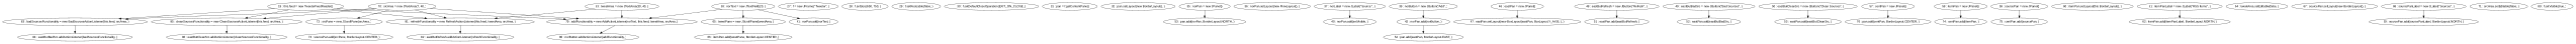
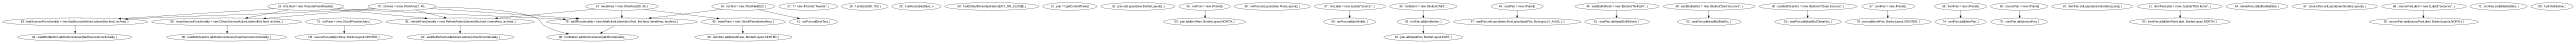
  digraph {
    fontname="Liberation Sans"
    node [fontname="Liberation Sans"]
    edge [fontname="Liberation Sans"]
    "19 : this.feed = new TweeterFeedReader()"
    "83 : badSourcesFunctionality = new BadSourcesActionListener(this.feed, srcArea, )"
    "85 : cleanSourcesFunctionality = new CleanSourcesActionListener(this.feed, srcArea, )"
    "81 : refreshFunctionality = new RefreshActionListener(this.feed, tweetArea, srcArea, )"
    "79 : addFunctionality = new AddActionListener(norText, this.feed, tweetArea, srcArea, )"
    "84 : eastButBadSrc.addActionListener(badSourcesFunctionality, )"
    "86 : eastButCleanSrc.addActionListener(cleanSourcesFunctionality, )"
    "82 : eastButRefresh.addActionListener(refreshFunctionality, )"
    "80 : norButton.addActionListener(addFunctionality, )"
    "27 : f = new JFrame(\"Tweeter\", )"
    "28 : f.setSize(650, 750, )"
    "29 : f.setResizable(false, )"
    "30 : f.setDefaultCloseOperation(EXIT_ON_CLOSE, )"
    "31 : pan = f.getContentPane()"
    "32 : pan.setLayout(new BorderLayout(), )"
    n16 [label="53 : pan.add(norPan, BorderLayout.NORTH, )"]
    "35 : norPan = new JPanel()"
    "36 : norPan.setLayout(new FlowLayout(), )"
    n19 [label="40 : norPan.add(setVisible, )"]
    "37 : norLabel = new JLabel(\"Source:\", )"
    "38 : norText = new JTextField(20, )"
    "41 : norPan.add(norText, )"
    "39 : norButton = new JButton(\"Add\", )"
    "42 : norPan.add(norButton, )"
    "54 : pan.add(eastPan, BorderLayout.EAST, )"
    "46 : eastPan = new JPanel()"
    "47 : eastPan.setLayout(new BoxLayout(eastPan, BoxLayout.Y_AXIS, ), )"
    "48 : eastButRefresh = new JButton(\"Refresh\", )"
    "51 : eastPan.add(eastButRefresh, )"
    "49 : eastButBadSrc = new JButton(\"Bad Sources\", )"
    "52 : eastPan.add(eastButBadSrc, )"
    "50 : eastButCleanSrc = new JButton(\"Clean Sources\", )"
    "53 : eastPan.add(eastButCleanSrc, )"
    "57 : centPan = new JPanel()"
    "76 : pan.add(centPan, BorderLayout.CENTER, )"
    "58 : itemPan = new JPanel()"
    "74 : centPan.add(itemPan, )"
    "59 : sourcePan = new JPanel()"
    "75 : centPan.add(sourcePan, )"
-   "60 : itemPan.setLayout(new BorderLayout(), )" [label="60 : itemPan.setLayout(this BorderLayout(), )"]
+   "60 : itemPan.setLayout(new BorderLayout(), )"
    "61 : itemPanLabel = new JLabel(\"RSS Items\", )"
    "62 : itemPan.add(itemPanLabel, BorderLayout.NORTH, )"
    "63 : tweetArea = new JTextArea(30, 40, )"
    "65 : tweetPane = new JScrollPane(tweetArea, )"
    "66 : itemPan.add(tweetPane, BorderLayout.CENTER, )"
    "64 : tweetArea.setEditable(false, )"
    "67 : sourcePan.setLayout(new BorderLayout(), )"
    "68 : sourcePanLabel = new JLabel(\"Sources\", )"
    "69 : sourcePan.add(sourcePanLabel, BorderLayout.NORTH, )"
    "70 : srcArea = new JTextArea(7, 40, )"
    "72 : srcPane = new JScrollPane(srcArea, )"
    "73 : sourcePan.add(srcPane, BorderLayout.CENTER, )"
    "71 : srcArea.setEditable(false, )"
    "89 : f.setVisible(true, )"
    "19 : this.feed = new TweeterFeedReader()" -> "83 : badSourcesFunctionality = new BadSourcesActionListener(this.feed, srcArea, )"
    "19 : this.feed = new TweeterFeedReader()" -> "85 : cleanSourcesFunctionality = new CleanSourcesActionListener(this.feed, srcArea, )"
    "19 : this.feed = new TweeterFeedReader()" -> "81 : refreshFunctionality = new RefreshActionListener(this.feed, tweetArea, srcArea, )"
    "19 : this.feed = new TweeterFeedReader()" -> "79 : addFunctionality = new AddActionListener(norText, this.feed, tweetArea, srcArea, )"
    "83 : badSourcesFunctionality = new BadSourcesActionListener(this.feed, srcArea, )" -> "84 : eastButBadSrc.addActionListener(badSourcesFunctionality, )"
    "85 : cleanSourcesFunctionality = new CleanSourcesActionListener(this.feed, srcArea, )" -> "86 : eastButCleanSrc.addActionListener(cleanSourcesFunctionality, )"
    "81 : refreshFunctionality = new RefreshActionListener(this.feed, tweetArea, srcArea, )" -> "82 : eastButRefresh.addActionListener(refreshFunctionality, )"
    "79 : addFunctionality = new AddActionListener(norText, this.feed, tweetArea, srcArea, )" -> "80 : norButton.addActionListener(addFunctionality, )"
    "35 : norPan = new JPanel()" -> n16
    "37 : norLabel = new JLabel(\"Source:\", )" -> n19
    "38 : norText = new JTextField(20, )" -> "79 : addFunctionality = new AddActionListener(norText, this.feed, tweetArea, srcArea, )"
    "38 : norText = new JTextField(20, )" -> "41 : norPan.add(norText, )"
    "39 : norButton = new JButton(\"Add\", )" -> "42 : norPan.add(norButton, )"
    "42 : norPan.add(norButton, )" -> "54 : pan.add(eastPan, BorderLayout.EAST, )"
    "46 : eastPan = new JPanel()" -> "47 : eastPan.setLayout(new BoxLayout(eastPan, BoxLayout.Y_AXIS, ), )"
    "48 : eastButRefresh = new JButton(\"Refresh\", )" -> "51 : eastPan.add(eastButRefresh, )"
    "49 : eastButBadSrc = new JButton(\"Bad Sources\", )" -> "52 : eastPan.add(eastButBadSrc, )"
    "50 : eastButCleanSrc = new JButton(\"Clean Sources\", )" -> "53 : eastPan.add(eastButCleanSrc, )"
    "57 : centPan = new JPanel()" -> "76 : pan.add(centPan, BorderLayout.CENTER, )"
    "58 : itemPan = new JPanel()" -> "74 : centPan.add(itemPan, )"
    "59 : sourcePan = new JPanel()" -> "75 : centPan.add(sourcePan, )"
    "61 : itemPanLabel = new JLabel(\"RSS Items\", )" -> "62 : itemPan.add(itemPanLabel, BorderLayout.NORTH, )"
    "63 : tweetArea = new JTextArea(30, 40, )" -> "81 : refreshFunctionality = new RefreshActionListener(this.feed, tweetArea, srcArea, )"
    "63 : tweetArea = new JTextArea(30, 40, )" -> "79 : addFunctionality = new AddActionListener(norText, this.feed, tweetArea, srcArea, )"
-   "38 : norText = new JTextField(20, )" -> "65 : tweetPane = new JScrollPane(tweetArea, )"
+   "63 : tweetArea = new JTextArea(30, 40, )" -> "65 : tweetPane = new JScrollPane(tweetArea, )"
    "65 : tweetPane = new JScrollPane(tweetArea, )" -> "66 : itemPan.add(tweetPane, BorderLayout.CENTER, )"
    "68 : sourcePanLabel = new JLabel(\"Sources\", )" -> "69 : sourcePan.add(sourcePanLabel, BorderLayout.NORTH, )"
    "70 : srcArea = new JTextArea(7, 40, )" -> "83 : badSourcesFunctionality = new BadSourcesActionListener(this.feed, srcArea, )"
    "70 : srcArea = new JTextArea(7, 40, )" -> "85 : cleanSourcesFunctionality = new CleanSourcesActionListener(this.feed, srcArea, )"
    "70 : srcArea = new JTextArea(7, 40, )" -> "81 : refreshFunctionality = new RefreshActionListener(this.feed, tweetArea, srcArea, )"
    "70 : srcArea = new JTextArea(7, 40, )" -> "79 : addFunctionality = new AddActionListener(norText, this.feed, tweetArea, srcArea, )"
-   "70 : srcArea = new JTextArea(7, 40, )" -> "72 : srcPane = new JScrollPane(srcArea, )"
+   "70 : srcArea = new JTextArea(7, 40, )" -> "80 : norButton.addActionListener(addFunctionality, )"
    "72 : srcPane = new JScrollPane(srcArea, )" -> "73 : sourcePan.add(srcPane, BorderLayout.CENTER, )"
  }
